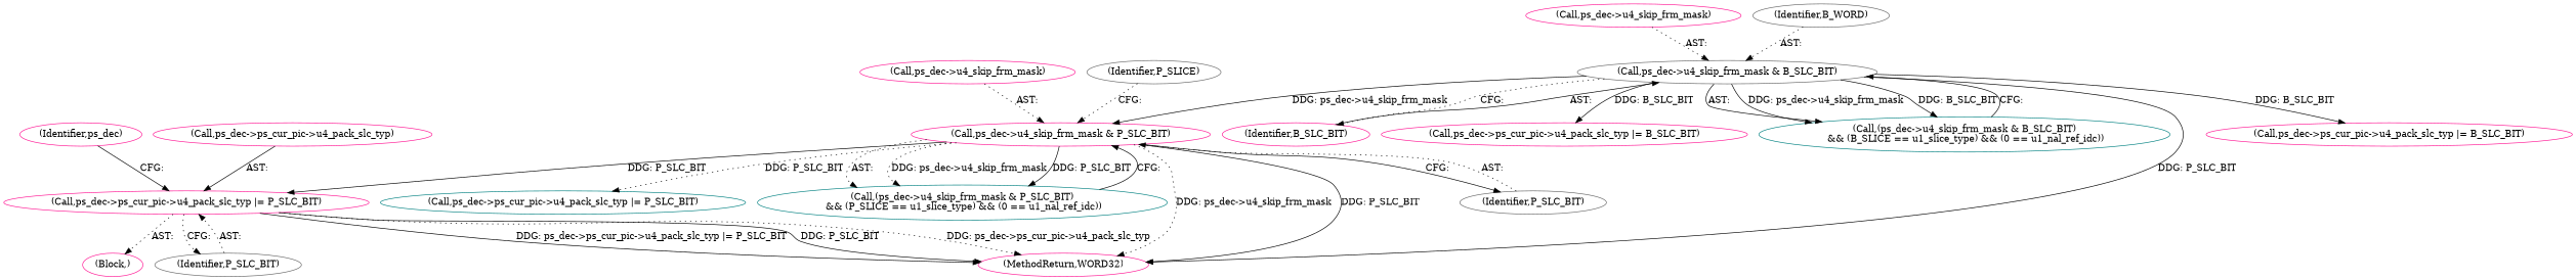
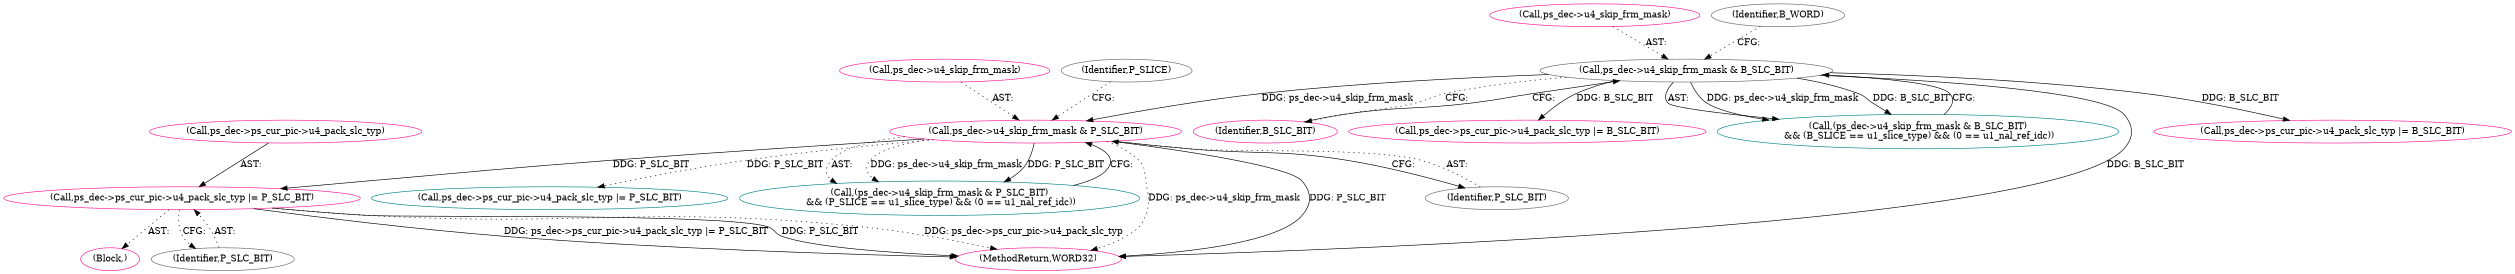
  digraph {
    node [color=deeppink]
    edge [style=solid]
    n1 [label="(Call,ps_dec->ps_cur_pic->u4_pack_slc_typ |= P_SLC_BIT)"]
    n2 [label="(MethodReturn,WORD32)"]
    n3 [color=gray40 label="(Identifier,P_SLC_BIT)"]
    n4 [label="(Block,)"]
    n5 [label="(Call,ps_dec->u4_skip_frm_mask & P_SLC_BIT)"]
    n6 [color=gray40 label="(Identifier,P_SLC_BIT)"]
    n7 [color=teal label="(Call,ps_dec->ps_cur_pic->u4_pack_slc_typ |= P_SLC_BIT)"]
    n8 [color=teal label="(Call,(ps_dec->u4_skip_frm_mask & P_SLC_BIT)\n && (P_SLICE == u1_slice_type) && (0 == u1_nal_ref_idc))"]
    n9 [color=gray40 label="(Call,ps_dec->u4_skip_frm_mask & B_SLC_BIT)"]
    n10 [label="(Call,ps_dec->ps_cur_pic->u4_pack_slc_typ |= B_SLC_BIT)"]
    n11 [label="(Identifier,B_SLC_BIT)"]
    n12 [label="(Call,ps_dec->ps_cur_pic->u4_pack_slc_typ |= B_SLC_BIT)"]
    n13 [color=teal label="(Call,(ps_dec->u4_skip_frm_mask & B_SLC_BIT)\n && (B_SLICE == u1_slice_type) && (0 == u1_nal_ref_idc))"]
    n14 [label="(Call,ps_dec->u4_skip_frm_mask)"]
    n15 [color=gray40 label="(Identifier,B_WORD)"]
    n16 [label="(Call,ps_dec->u4_skip_frm_mask)"]
-   n17 [label="(Identifier,ps_dec)"]
    n18 [label="(Call,ps_dec->ps_cur_pic->u4_pack_slc_typ)"]
    n19 [color=gray40 label="(Identifier,P_SLICE)"]
    n1 -> n2 [label="DDG: ps_dec->ps_cur_pic->u4_pack_slc_typ" style=dotted]
    n1 -> n2 [label="DDG: ps_dec->ps_cur_pic->u4_pack_slc_typ |= P_SLC_BIT"]
    n1 -> n2 [label="DDG: P_SLC_BIT"]
    n1 -> n3 [label="CFG: " style=dotted]
    n1 -> n4 [label="AST: " style=dotted]
    n3 -> n1 [label="AST: " style=dotted]
    n5 -> n1 [label="DDG: P_SLC_BIT"]
    n5 -> n2 [label="DDG: ps_dec->u4_skip_frm_mask" style=dotted]
    n5 -> n2 [label="DDG: P_SLC_BIT"]
    n5 -> n6 [label="CFG: "]
    n5 -> n7 [label="DDG: P_SLC_BIT" style=dotted]
    n5 -> n8 [label="AST: " style=dotted]
    n5 -> n8 [label="DDG: ps_dec->u4_skip_frm_mask" style=dotted]
    n5 -> n8 [label="DDG: P_SLC_BIT"]
    n6 -> n5 [label="AST: " style=dotted]
    n8 -> n5 [label="CFG: "]
-   n9 -> n2 [label="DDG: P_SLC_BIT"]
+   n9 -> n2 [label="DDG: B_SLC_BIT"]
    n9 -> n5 [label="DDG: ps_dec->u4_skip_frm_mask"]
    n9 -> n10 [label="DDG: B_SLC_BIT"]
    n9 -> n11 [label="CFG: " style=dotted]
    n9 -> n12 [label="DDG: B_SLC_BIT"]
    n9 -> n13 [label="AST: "]
    n9 -> n13 [label="DDG: ps_dec->u4_skip_frm_mask"]
    n9 -> n13 [label="DDG: B_SLC_BIT"]
-   n11 -> n9 [label="AST: "]
+   n11 -> n9 [label="CFG: "]
    n13 -> n9 [label="CFG: "]
    n14 -> n9 [label="AST: " style=dotted]
-   n15 -> n9 [label="AST: " style=dotted]
+   n15 -> n9 [label="CFG: " style=dotted]
    n16 -> n5 [label="AST: " style=dotted]
-   n17 -> n1 [label="CFG: "]
    n18 -> n1 [label="AST: "]
    n19 -> n5 [label="CFG: " style=dotted]
  }
